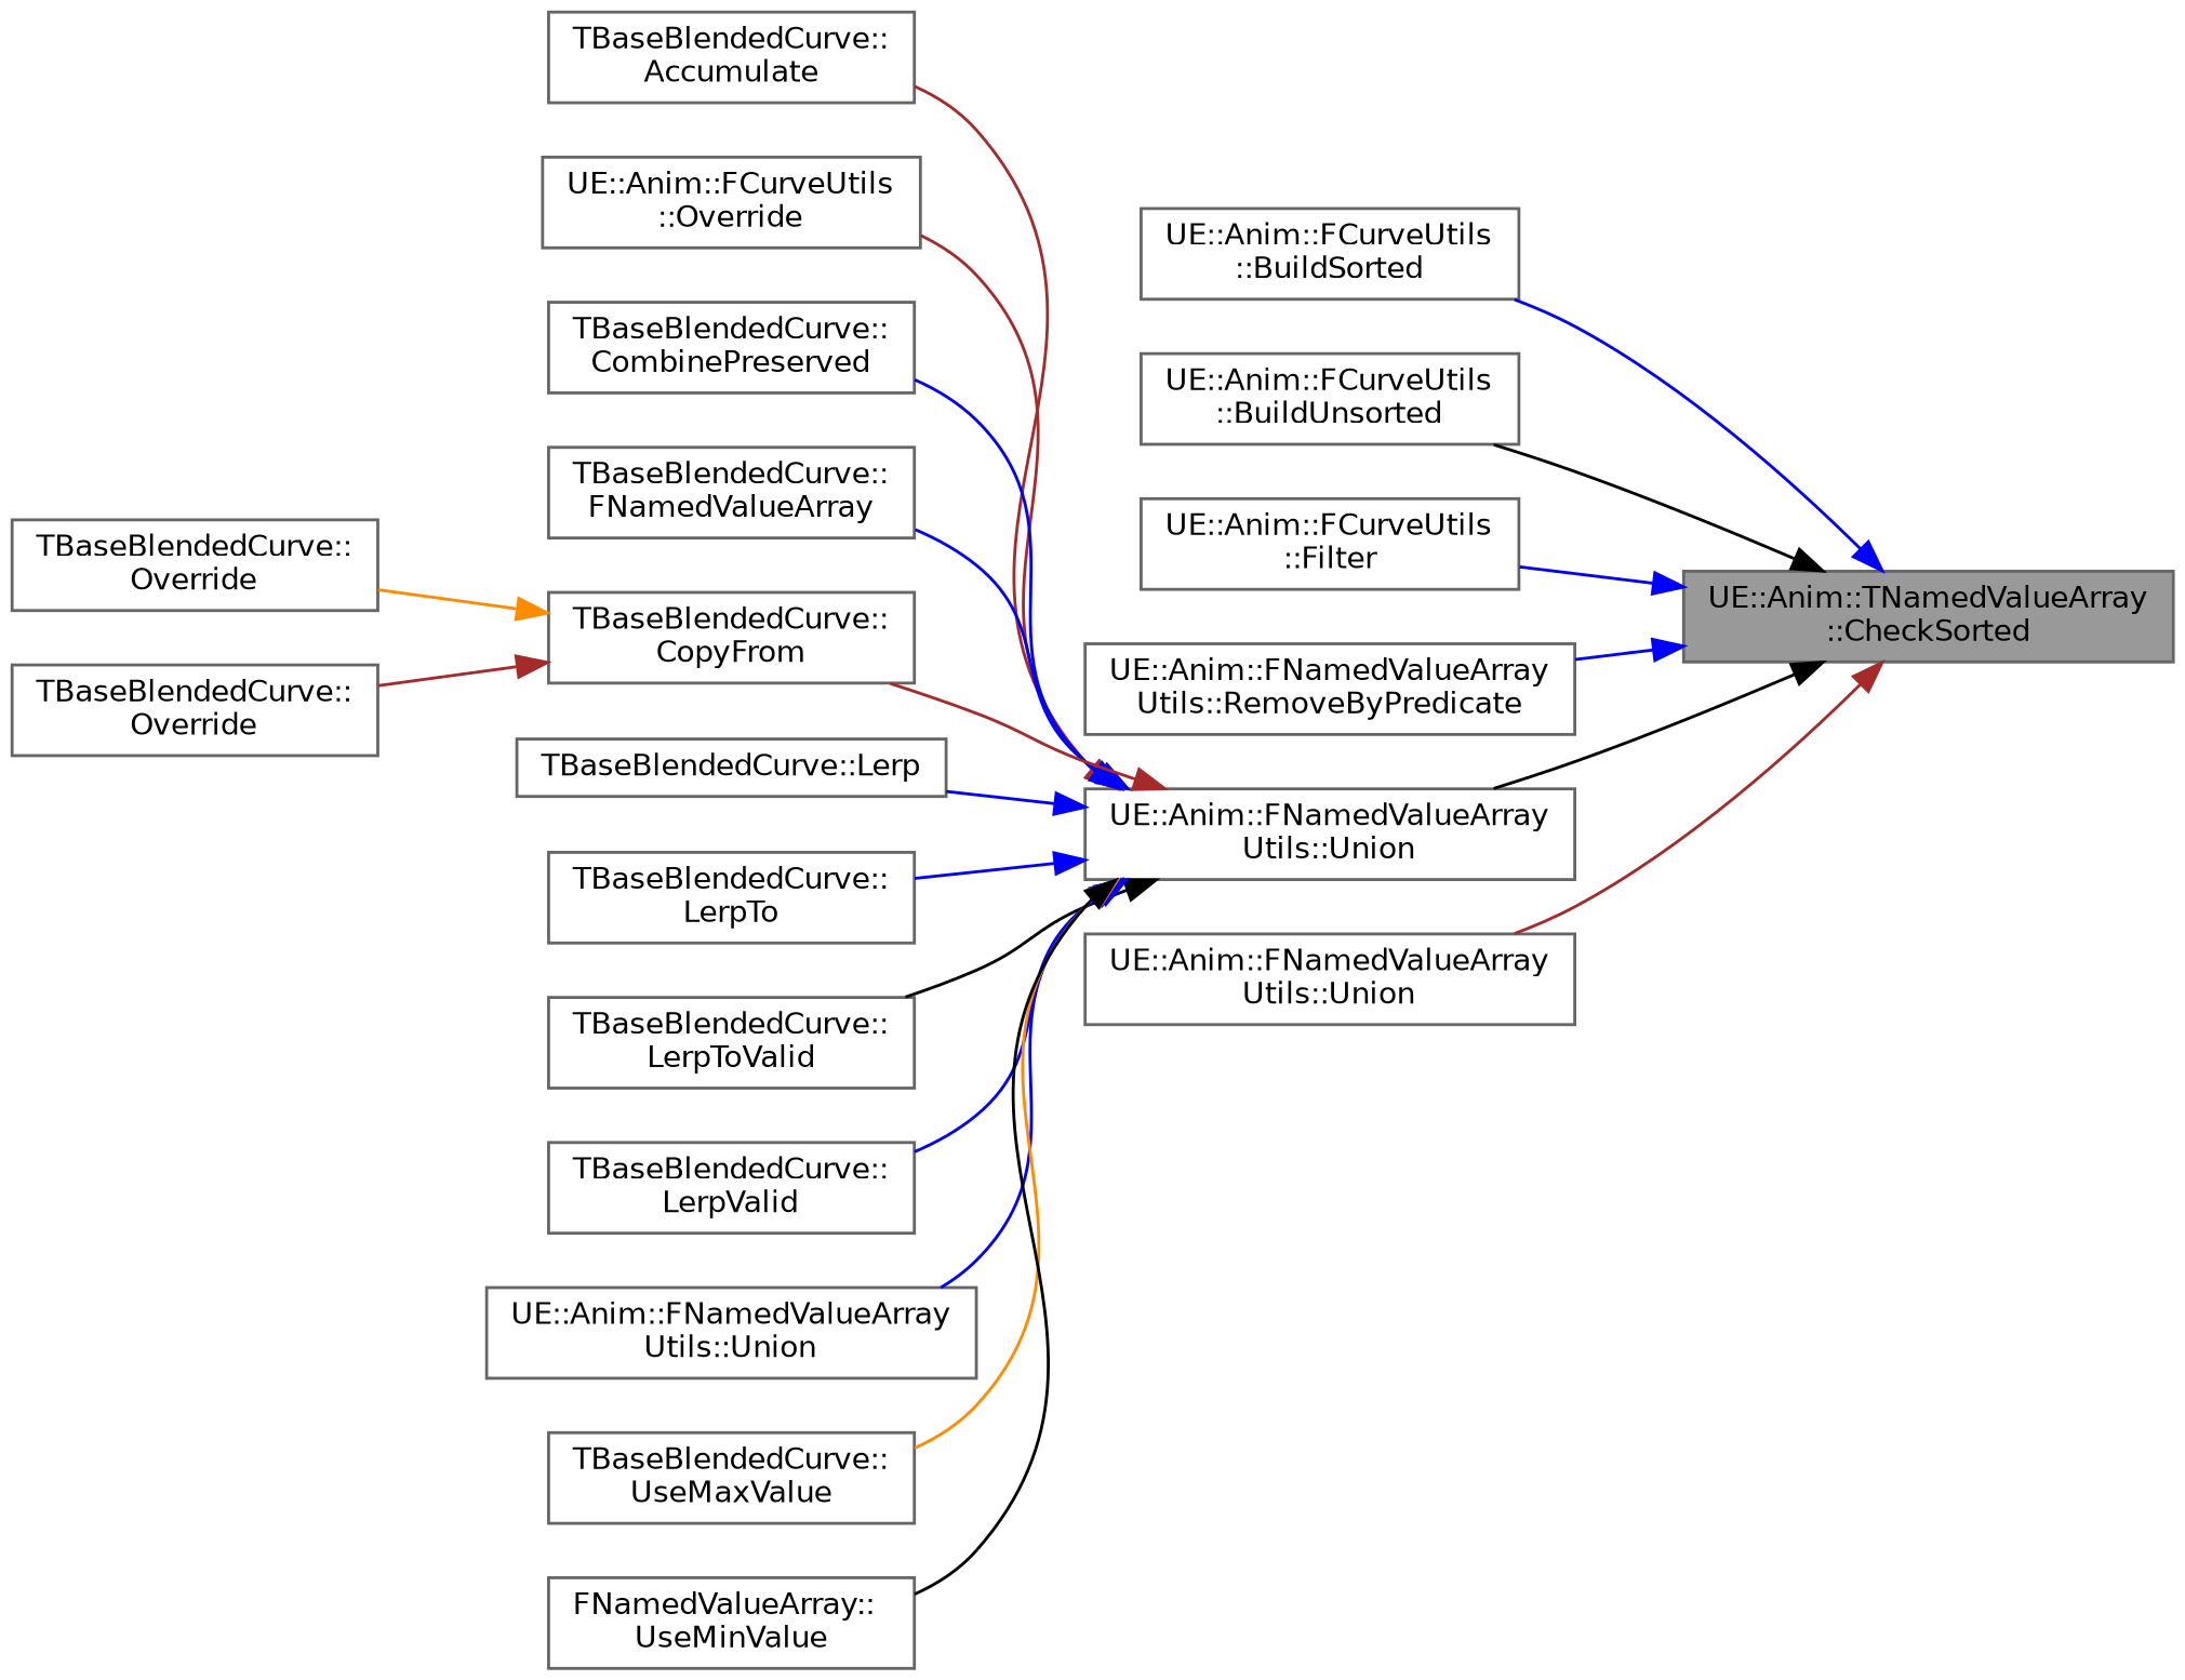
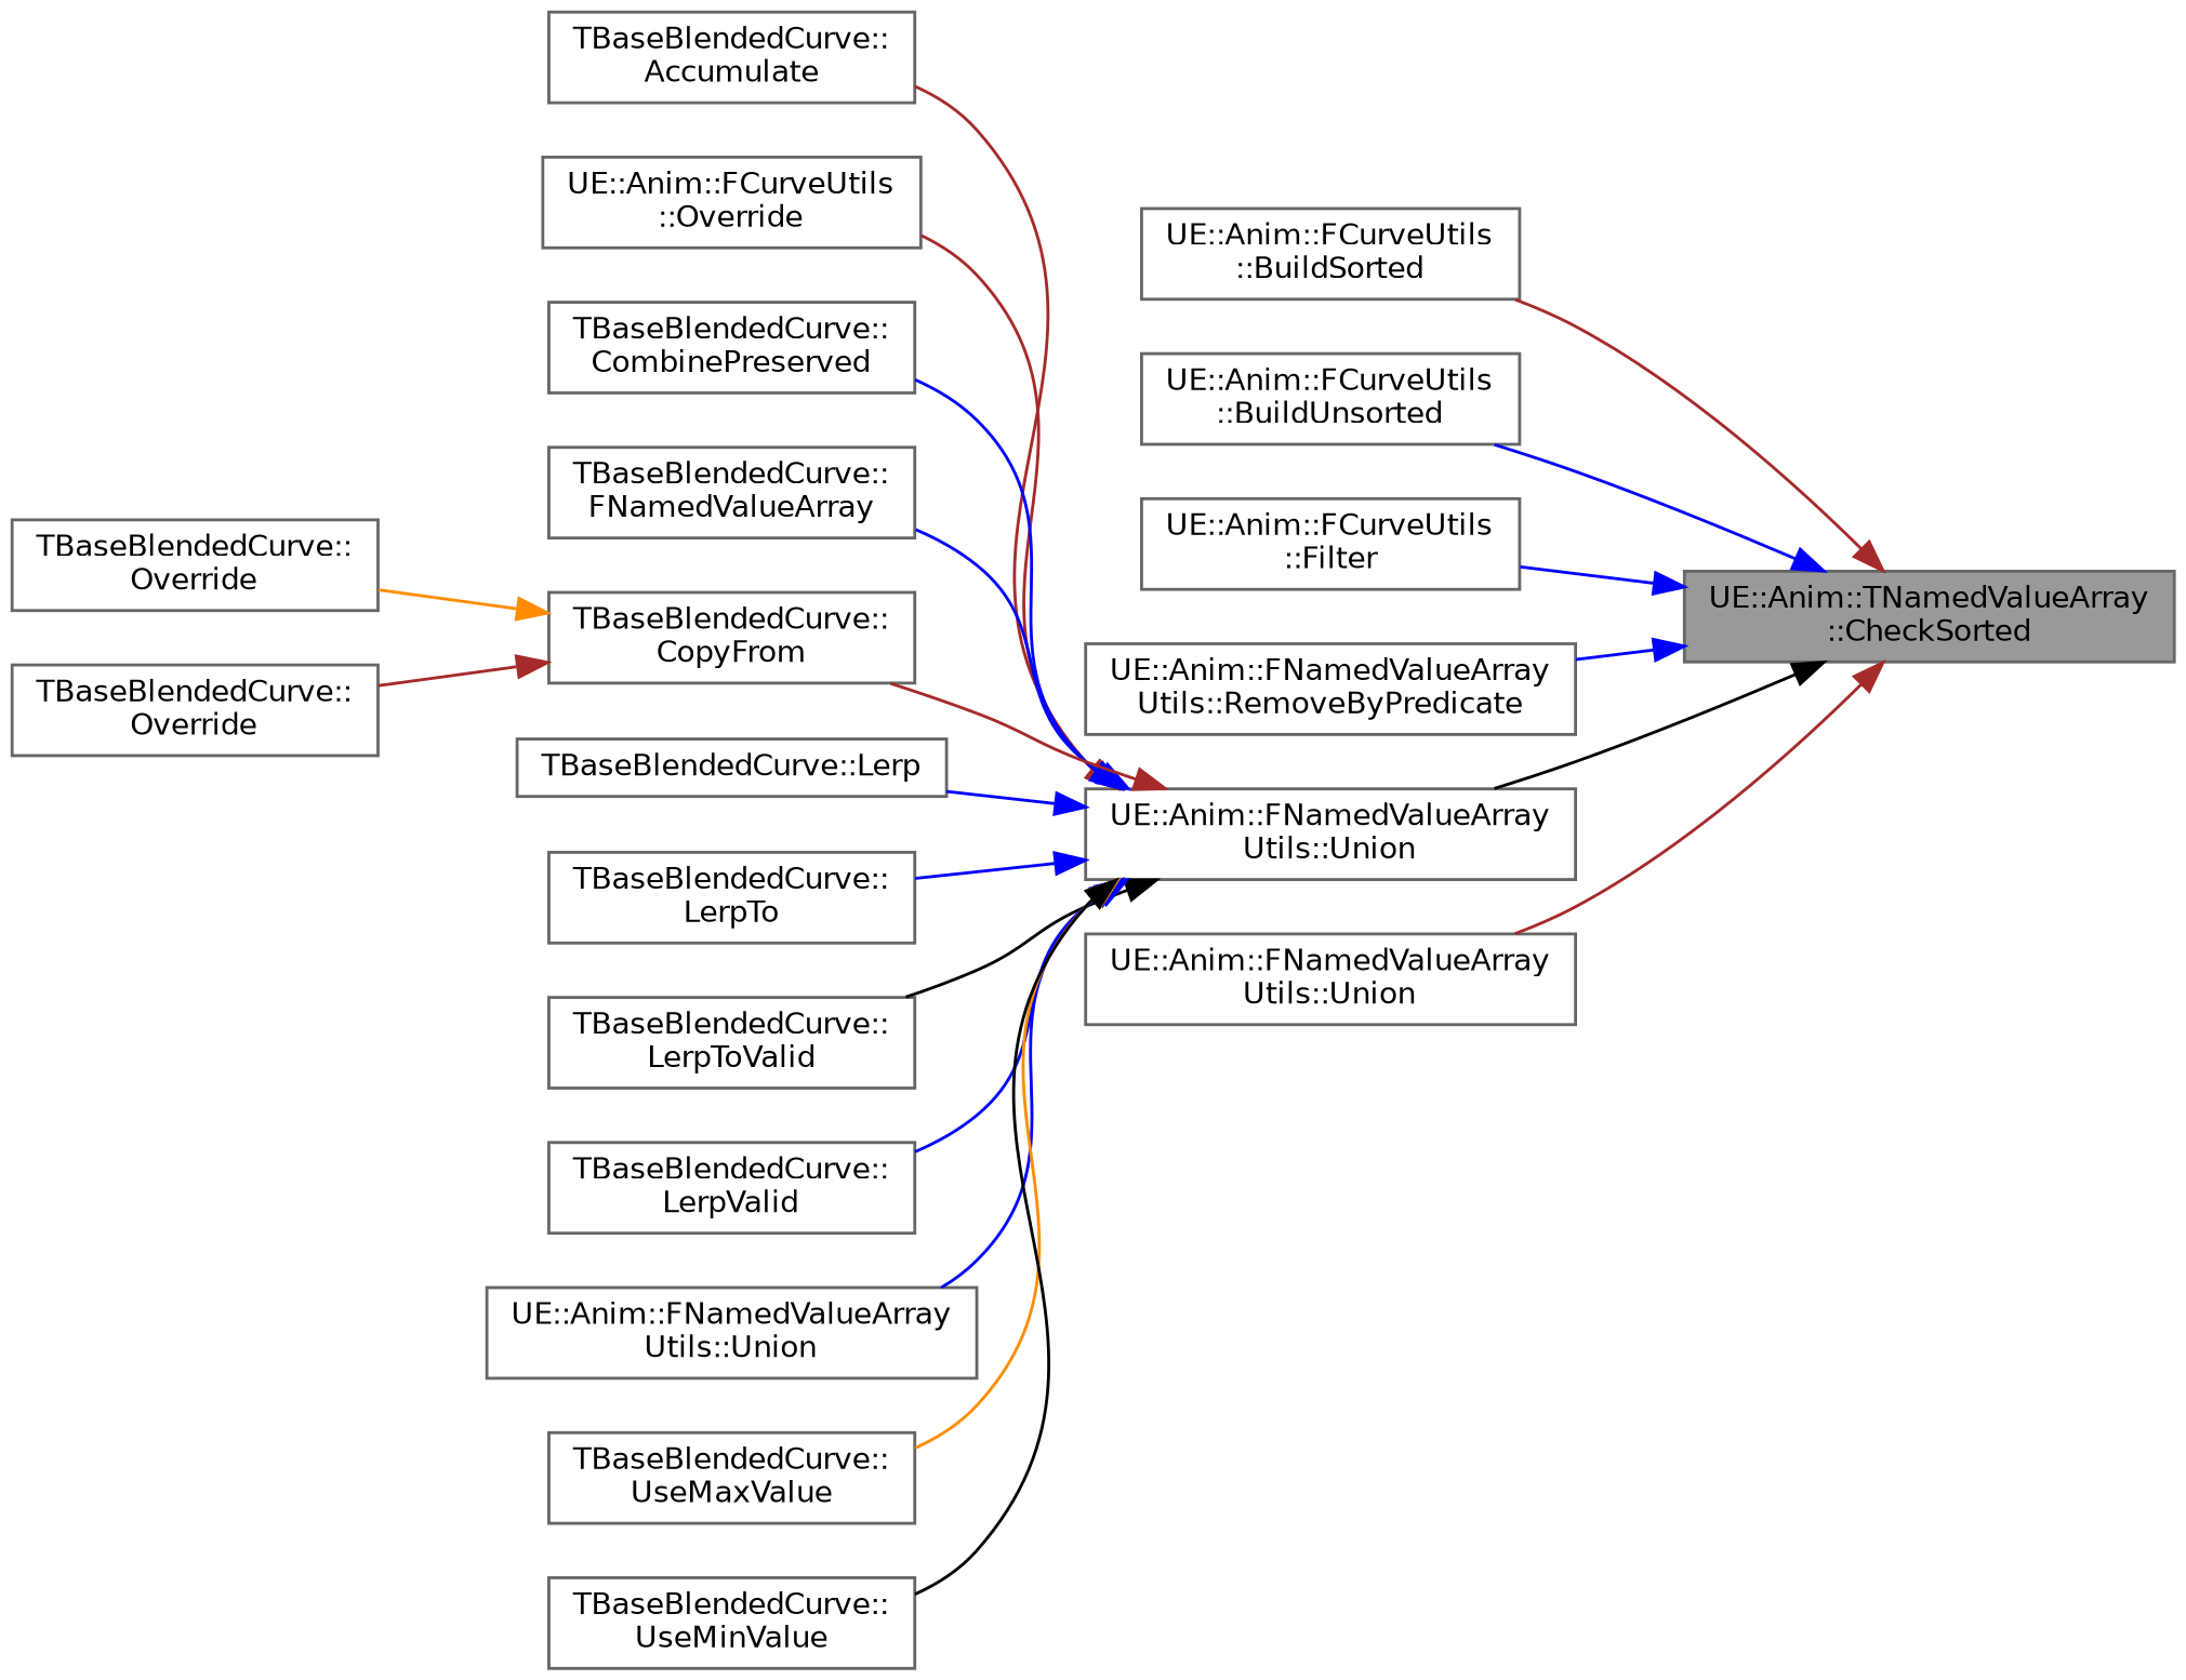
  digraph {
    rankdir=RL
    node [color=grey40 fillcolor=white fontname=Helvetica fontsize=10 shape=box style=filled]
    edge [color=blue dir=back fontname=Helvetica fontsize=10 labelfontname=Helvetica labelfontsize=10 style=solid]
    n1 [color=gray40 fillcolor=grey60 fontcolor=black height=0.2 label="UE::Anim::TNamedValueArray\l::CheckSorted" width=0.4]
    n2 [height=0.2 label="UE::Anim::FCurveUtils\l::BuildSorted" width=0.4]
    n3 [height=0.2 label="UE::Anim::FCurveUtils\l::BuildUnsorted" width=0.4]
    n4 [height=0.2 label="UE::Anim::FCurveUtils\l::Filter" width=0.4]
    n5 [height=0.2 label="UE::Anim::FNamedValueArray\lUtils::RemoveByPredicate" width=0.4]
    n6 [height=0.2 label="UE::Anim::FNamedValueArray\lUtils::Union" width=0.4]
    n7 [height=0.2 label="UE::Anim::FNamedValueArray\lUtils::Union" width=0.4]
    n8 [height=0.2 label="TBaseBlendedCurve::\lAccumulate" width=0.4]
    n9 [height=0.2 label="UE::Anim::FCurveUtils\l::Override" width=0.4]
    n10 [height=0.2 label="TBaseBlendedCurve::\lCombinePreserved" width=0.4]
    n11 [height=0.2 label="TBaseBlendedCurve::\lFNamedValueArray" width=0.4]
    n12 [height=0.2 label="TBaseBlendedCurve::\lCopyFrom" width=0.4]
    n13 [height=0.2 label="TBaseBlendedCurve::Lerp" width=0.4]
    n14 [height=0.2 label="TBaseBlendedCurve::\lLerpTo" width=0.4]
    n15 [height=0.2 label="TBaseBlendedCurve::\lLerpToValid" width=0.4]
    n16 [height=0.2 label="TBaseBlendedCurve::\lLerpValid" width=0.4]
    n17 [height=0.2 label="UE::Anim::FNamedValueArray\lUtils::Union" width=0.4]
    n18 [height=0.2 label="TBaseBlendedCurve::\lUseMaxValue" width=0.4]
-   n19 [height=0.2 label="FNamedValueArray::\lUseMinValue" width=0.4]
+   n19 [height=0.2 label="TBaseBlendedCurve::\lUseMinValue" width=0.4]
    n20 [height=0.2 label="TBaseBlendedCurve::\lOverride" width=0.4]
    n21 [height=0.2 label="TBaseBlendedCurve::\lOverride" width=0.4]
-   n1 -> n2
-   n1 -> n3 [color=black]
+   n1 -> n2 [color=brown]
+   n1 -> n3
    n1 -> n4
    n1 -> n5
    n1 -> n6 [color=black]
    n1 -> n7 [color=brown]
    n6 -> n8 [color=brown]
    n6 -> n9 [color=brown]
    n6 -> n10
    n6 -> n11
    n6 -> n12 [color=brown]
    n6 -> n13
    n6 -> n14
    n6 -> n15 [color=black]
    n6 -> n16
    n6 -> n17
    n6 -> n18 [color=darkorange]
    n6 -> n19 [color=black]
    n12 -> n20 [color=darkorange]
    n12 -> n21 [color=brown]
  }
